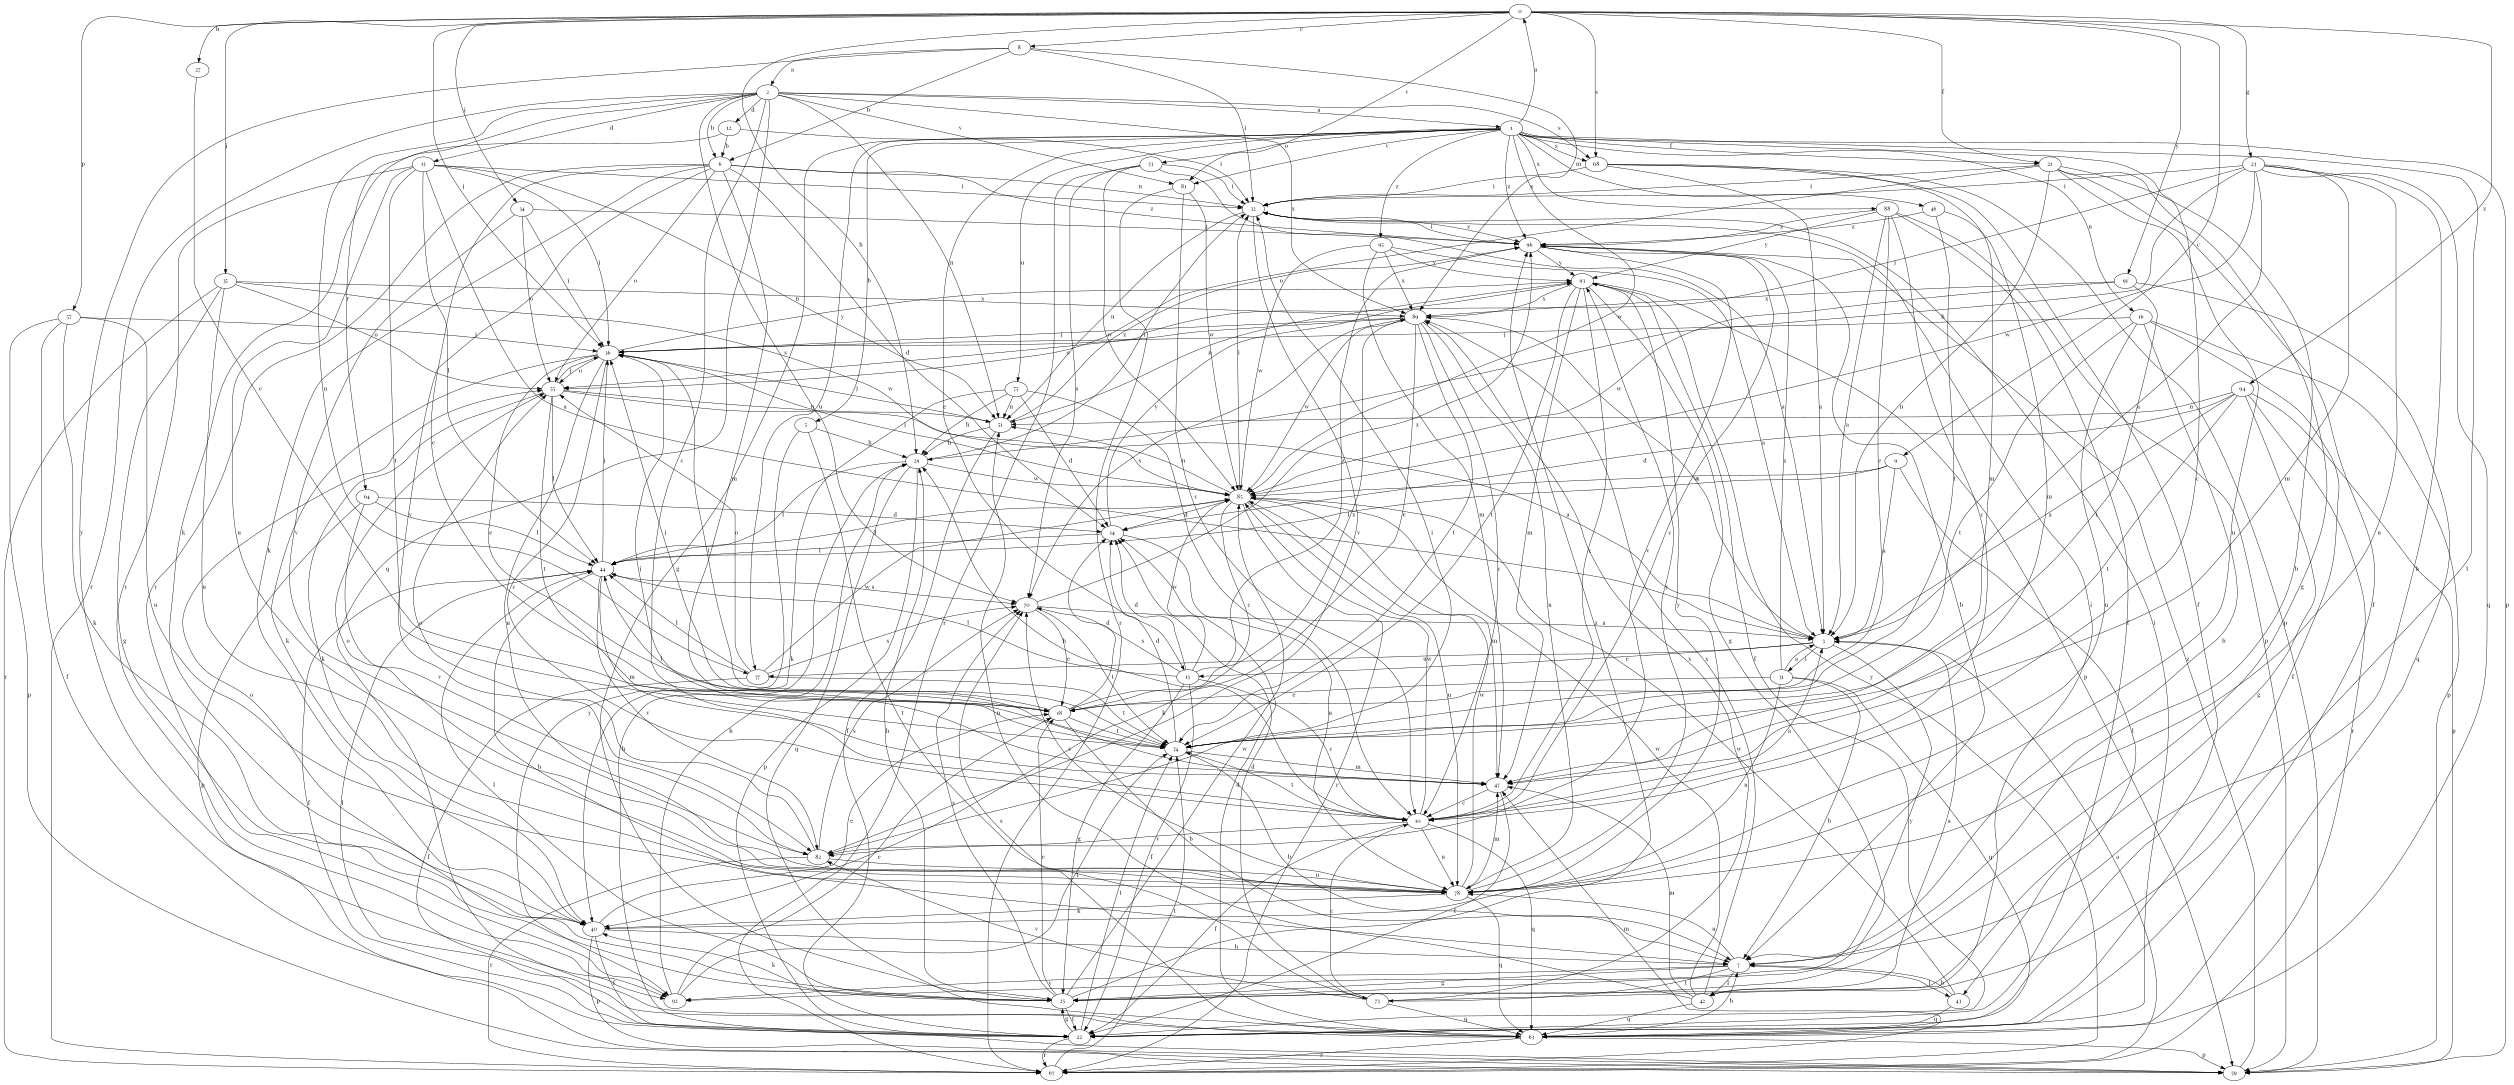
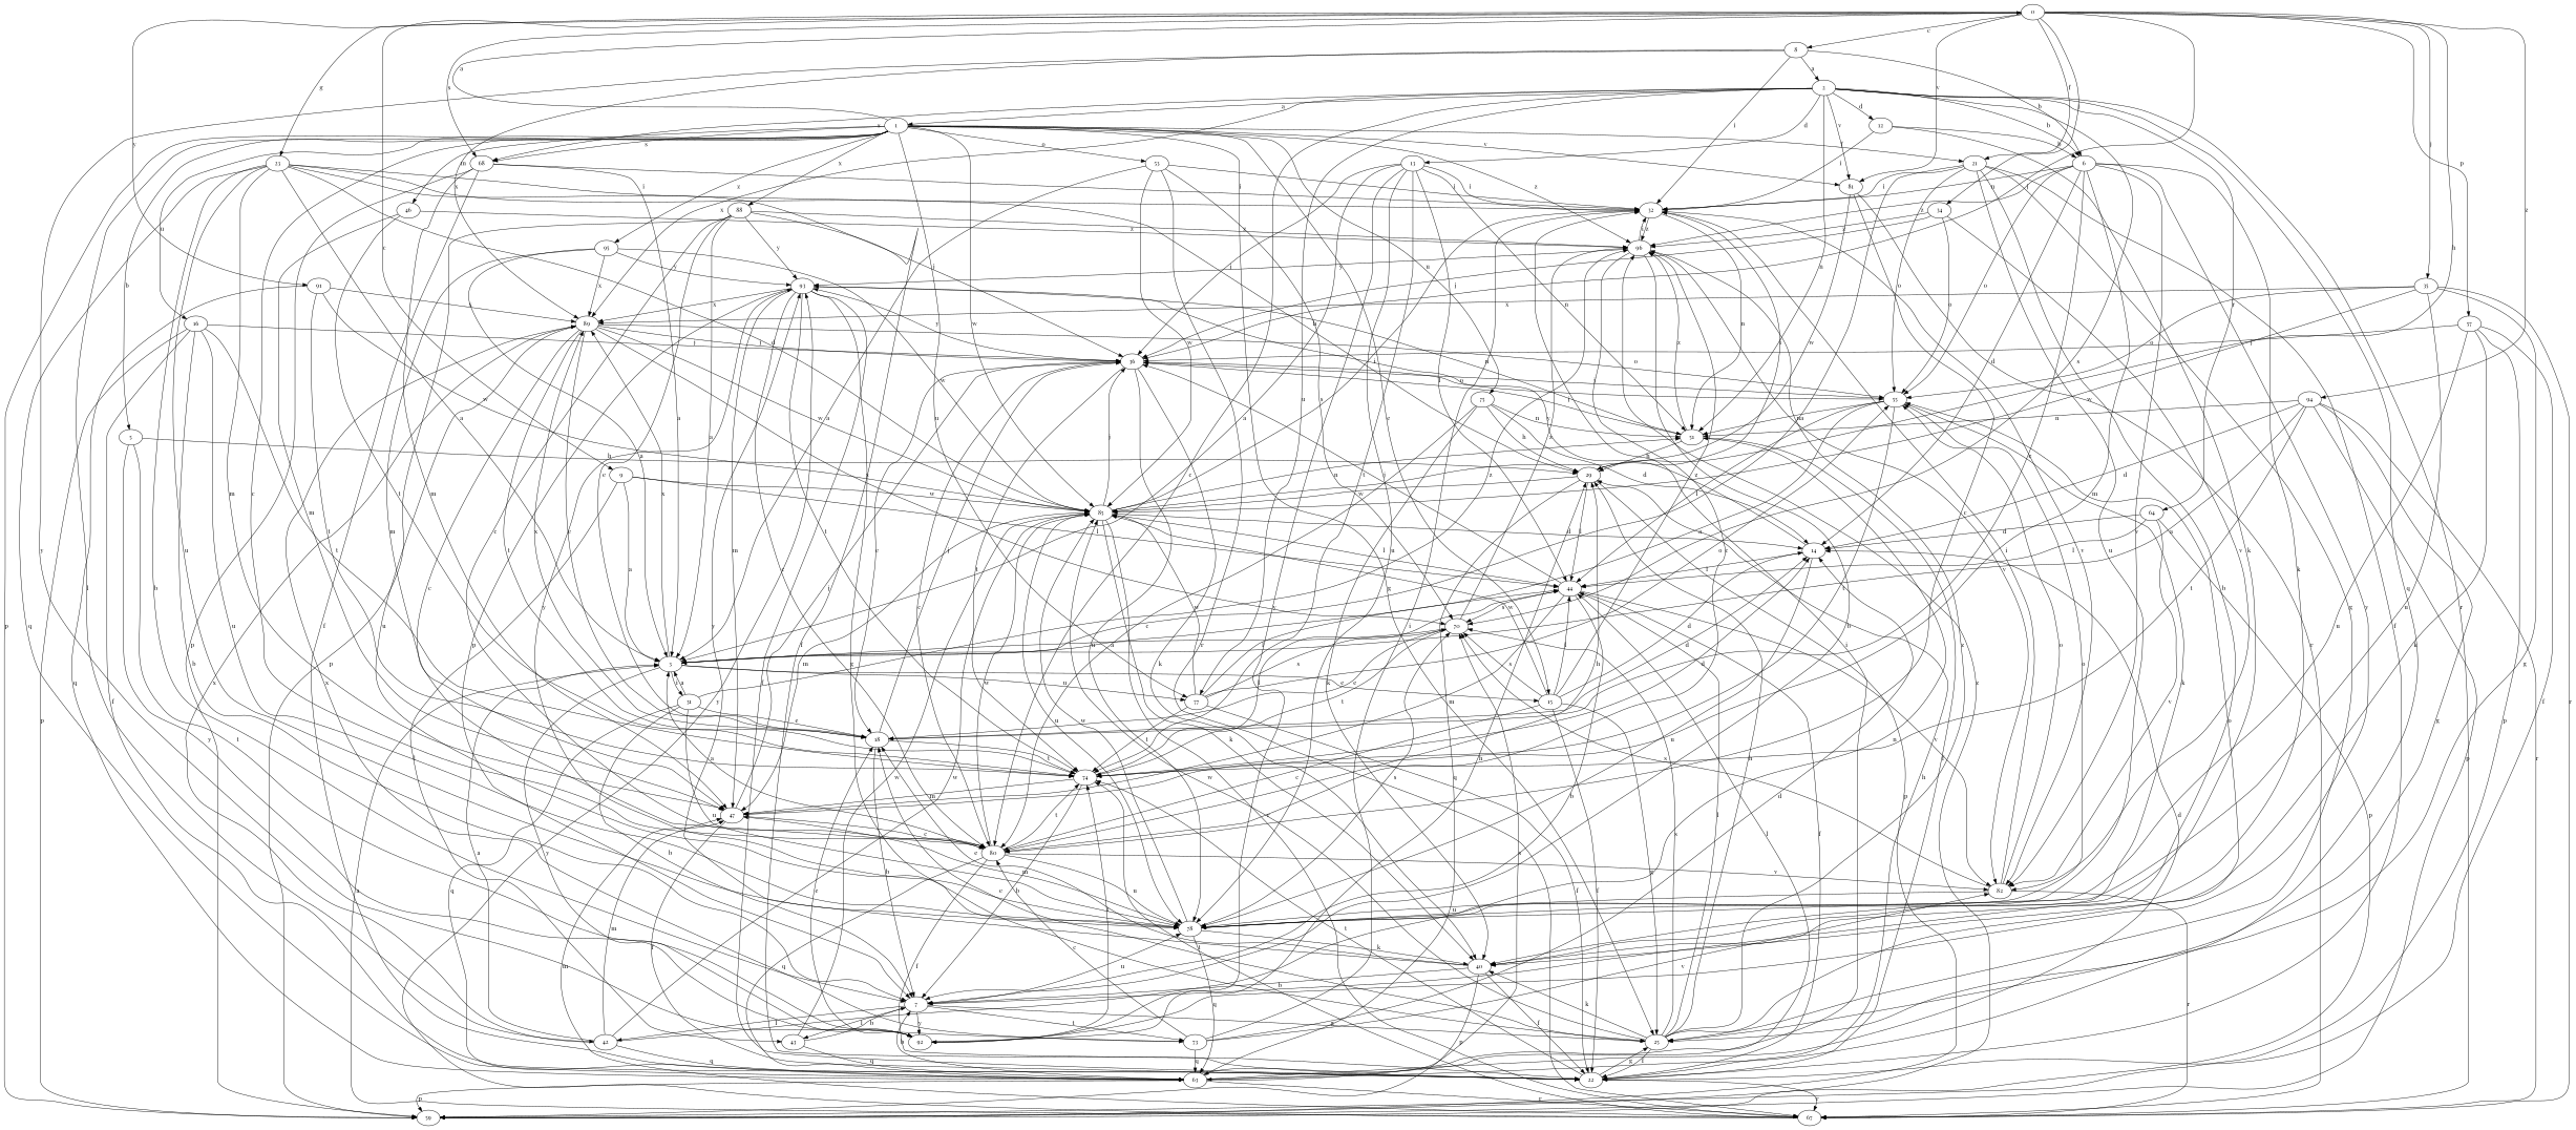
  strict digraph {
    fontname="Playfair Display"
    node [fontname="Playfair Display"]
    edge [fontname="Playfair Display"]
    0
    8
    9
    21
    23
-   27
    29
    34
    35
    36
    57
    68
    81
    91
    94
    2
    6
    89
    92
    32
    85
    3
    43
    44
    25
    55
    7
    78
    22
    63
    47
    18
    59
    96
    82
    67
-   10
+   10 [label=80]
    40
    74
    93
    51
    14
    1
    5
    15
    42
    46
    53
    75
    n50 [label=16]
    77
    88
    95
    73
    70
    12
    13
    64
    31
    0 -> 8 [label=c]
    0 -> 9 [label=c]
    0 -> 21 [label=f]
    0 -> 23 [label=g]
-   0 -> 27 [label=h]
    0 -> 29 [label=h]
    0 -> 34 [label=j]
    0 -> 35 [label=j]
    0 -> 36 [label=j]
    0 -> 57 [label=p]
    0 -> 68 [label=s]
    0 -> 81 [label=v]
    0 -> 91 [label=y]
    0 -> 94 [label=z]
    8 -> 2 [label=a]
    8 -> 6 [label=b]
    8 -> 89 [label=x]
    8 -> 92 [label=y]
    8 -> 32 [label=i]
    9 -> 85 [label=w]
    9 -> 3 [label=a]
    9 -> 43 [label=l]
    9 -> 44 [label=l]
    21 -> 32 [label=i]
-   21 -> 3 [label=n]
+   21 -> 3 [label=a]
    21 -> 25 [label=g]
    21 -> 55 [label=o]
    21 -> 7 [label=b]
    21 -> 78 [label=u]
    21 -> 22 [label=f]
    23 -> 29 [label=h]
    23 -> 36 [label=j]
    23 -> 32 [label=i]
-   23 -> 85 [label=w]
+   23 -> 85 [label=d]
    23 -> 3 [label=a]
    23 -> 7 [label=b]
    23 -> 78 [label=u]
    23 -> 63 [label=q]
    23 -> 47 [label=m]
-   27 -> 18 [label=e]
    29 -> 32 [label=i]
    29 -> 85 [label=w]
    29 -> 44 [label=l]
    29 -> 63 [label=q]
    29 -> 59 [label=p]
    34 -> 36 [label=j]
    34 -> 55 [label=o]
    34 -> 96 [label=z]
    34 -> 82 [label=v]
    35 -> 89 [label=x]
    35 -> 85 [label=w]
    35 -> 25 [label=g]
    35 -> 55 [label=o]
    35 -> 78 [label=u]
    35 -> 67 [label=r]
    36 -> 55 [label=o]
    36 -> 78 [label=u]
    36 -> 18 [label=e]
    36 -> 10 [label=c]
    36 -> 40 [label=k]
    36 -> 74 [label=t]
    36 -> 93 [label=y]
    57 -> 36 [label=j]
    57 -> 78 [label=u]
    57 -> 22 [label=f]
    57 -> 59 [label=p]
    57 -> 40 [label=k]
    68 -> 32 [label=i]
    68 -> 3 [label=a]
    68 -> 22 [label=f]
    68 -> 47 [label=m]
    68 -> 59 [label=p]
    81 -> 85 [label=w]
    81 -> 67 [label=r]
    81 -> 10 [label=c]
    91 -> 89 [label=x]
    91 -> 85 [label=w]
    91 -> 63 [label=q]
    91 -> 74 [label=t]
    94 -> 3 [label=a]
    94 -> 25 [label=g]
    94 -> 59 [label=p]
    94 -> 67 [label=r]
    94 -> 74 [label=t]
    94 -> 51 [label=n]
    94 -> 14 [label=d]
    2 -> 68 [label=s]
    2 -> 81 [label=v]
    2 -> 6 [label=b]
    2 -> 89 [label=x]
    2 -> 63 [label=q]
    2 -> 67 [label=r]
    2 -> 10 [label=c]
    2 -> 51 [label=n]
    2 -> 1 [label=a]
    2 -> 77 [label=u]
    2 -> 70 [label=s]
    2 -> 12 [label=d]
    2 -> 13 [label=d]
    2 -> 64 [label=r]
    6 -> 92 [label=y]
    6 -> 32 [label=n]
    6 -> 55 [label=o]
    6 -> 47 [label=m]
    6 -> 18 [label=e]
    6 -> 96 [label=z]
    6 -> 82 [label=v]
    6 -> 40 [label=k]
    6 -> 14 [label=d]
    89 -> 36 [label=j]
    89 -> 85 [label=w]
    89 -> 55 [label=o]
    89 -> 78 [label=u]
    89 -> 18 [label=e]
    89 -> 10 [label=c]
    89 -> 74 [label=t]
    89 -> 70 [label=s]
    92 -> 29 [label=h]
    92 -> 18 [label=e]
    92 -> 74 [label=t]
    32 -> 96 [label=z]
    32 -> 82 [label=v]
    32 -> 51 [label=n]
    85 -> 36 [label=j]
    85 -> 32 [label=i]
    85 -> 44 [label=l]
    85 -> 78 [label=u]
    85 -> 47 [label=m]
    85 -> 67 [label=r]
    85 -> 40 [label=k]
    85 -> 51 [label=n]
    85 -> 14 [label=d]
    3 -> 89 [label=x]
    3 -> 92 [label=y]
    3 -> 15 [label=e]
    3 -> 77 [label=u]
    3 -> 31 [label=i]
    43 -> 85 [label=w]
    43 -> 7 [label=b]
    43 -> 63 [label=q]
    44 -> 36 [label=j]
    44 -> 7 [label=b]
    44 -> 22 [label=f]
    44 -> 47 [label=m]
    44 -> 82 [label=v]
    44 -> 70 [label=s]
    25 -> 29 [label=h]
    25 -> 85 [label=w]
    25 -> 44 [label=l]
    25 -> 55 [label=o]
    25 -> 22 [label=f]
    25 -> 18 [label=e]
    25 -> 96 [label=z]
    25 -> 40 [label=k]
    25 -> 70 [label=s]
    55 -> 36 [label=j]
    55 -> 3 [label=a]
    55 -> 44 [label=l]
    55 -> 40 [label=k]
    55 -> 74 [label=t]
    55 -> 51 [label=n]
    7 -> 92 [label=y]
    7 -> 43 [label=l]
    7 -> 25 [label=g]
    7 -> 78 [label=u]
    7 -> 42 [label=l]
    7 -> 73 [label=t]
    78 -> 85 [label=w]
    78 -> 55 [label=o]
    78 -> 63 [label=q]
    78 -> 47 [label=m]
    78 -> 40 [label=k]
    78 -> 93 [label=y]
    78 -> 70 [label=s]
    22 -> 29 [label=h]
    22 -> 25 [label=g]
    22 -> 67 [label=r]
    22 -> 74 [label=t]
    63 -> 32 [label=i]
    63 -> 44 [label=l]
    63 -> 7 [label=b]
    63 -> 59 [label=p]
    63 -> 67 [label=r]
    63 -> 14 [label=d]
    63 -> 70 [label=s]
    47 -> 36 [label=j]
    47 -> 22 [label=f]
    47 -> 10 [label=c]
    18 -> 36 [label=j]
    18 -> 89 [label=x]
    18 -> 7 [label=b]
    18 -> 74 [label=t]
    18 -> 14 [label=d]
    59 -> 96 [label=z]
    96 -> 32 [label=i]
    96 -> 7 [label=b]
    96 -> 82 [label=v]
    96 -> 10 [label=c]
    96 -> 93 [label=y]
    82 -> 32 [label=i]
    82 -> 55 [label=o]
    82 -> 78 [label=u]
    82 -> 67 [label=r]
    82 -> 70 [label=s]
    67 -> 3 [label=a]
    67 -> 47 [label=m]
    67 -> 74 [label=t]
    67 -> 93 [label=y]
    10 -> 29 [label=h]
    10 -> 85 [label=w]
    10 -> 3 [label=a]
    10 -> 78 [label=u]
    10 -> 22 [label=f]
    10 -> 63 [label=q]
    10 -> 82 [label=v]
    10 -> 74 [label=t]
    40 -> 7 [label=b]
    40 -> 22 [label=f]
    40 -> 18 [label=e]
    40 -> 59 [label=p]
    40 -> 93 [label=y]
    74 -> 44 [label=l]
    74 -> 7 [label=b]
    74 -> 47 [label=m]
    74 -> 14 [label=d]
    93 -> 89 [label=x]
    93 -> 25 [label=g]
    93 -> 22 [label=f]
    93 -> 47 [label=m]
-   93 -> 59 [label=p]
+   93 -> 7 [label=p]
    93 -> 10 [label=c]
    93 -> 74 [label=t]
    93 -> 51 [label=n]
    51 -> 29 [label=h]
    51 -> 36 [label=j]
    51 -> 22 [label=f]
    51 -> 96 [label=z]
    14 -> 44 [label=l]
    14 -> 78 [label=u]
    14 -> 93 [label=y]
    1 -> 0 [label=a]
    1 -> 21 [label=f]
    1 -> 68 [label=s]
    1 -> 81 [label=v]
    1 -> 85 [label=w]
    1 -> 25 [label=g]
    1 -> 59 [label=p]
    1 -> 96 [label=z]
    1 -> 10 [label=c]
    1 -> 5 [label=b]
    1 -> 15 [label=e]
    1 -> 42 [label=l]
    1 -> 46 [label=m]
    1 -> 53 [label=o]
    1 -> 75 [label=u]
    1 -> n50 [label=u]
    1 -> 77 [label=u]
    1 -> 88 [label=x]
    1 -> 95 [label=z]
    5 -> 29 [label=h]
    5 -> 92 [label=y]
    5 -> 73 [label=t]
    15 -> 85 [label=w]
    15 -> 44 [label=l]
    15 -> 25 [label=g]
    15 -> 22 [label=f]
    15 -> 96 [label=z]
    15 -> 10 [label=c]
    15 -> 14 [label=d]
    15 -> 70 [label=s]
    42 -> 89 [label=x]
    42 -> 85 [label=w]
    42 -> 3 [label=a]
    42 -> 63 [label=q]
    42 -> 47 [label=m]
    42 -> 51 [label=n]
    46 -> 47 [label=m]
    46 -> 96 [label=z]
    46 -> 74 [label=t]
    53 -> 32 [label=i]
    53 -> 85 [label=w]
    53 -> 3 [label=a]
    53 -> 67 [label=r]
    53 -> 70 [label=s]
    75 -> 29 [label=h]
    75 -> 10 [label=c]
    75 -> 40 [label=k]
    75 -> 51 [label=n]
    75 -> 14 [label=d]
    n50 -> 36 [label=j]
    n50 -> 7 [label=b]
    n50 -> 78 [label=u]
    n50 -> 22 [label=f]
    n50 -> 59 [label=p]
    n50 -> 74 [label=t]
    77 -> 85 [label=w]
    77 -> 44 [label=l]
    77 -> 55 [label=o]
    77 -> 22 [label=f]
    77 -> 74 [label=t]
    77 -> 70 [label=s]
    88 -> 3 [label=a]
    88 -> 22 [label=f]
    88 -> 18 [label=e]
    88 -> 59 [label=p]
    88 -> 96 [label=z]
    88 -> 10 [label=c]
    88 -> 93 [label=y]
    95 -> 89 [label=x]
    95 -> 85 [label=w]
    95 -> 3 [label=a]
    95 -> 47 [label=m]
    95 -> 93 [label=y]
    73 -> 89 [label=x]
    73 -> 32 [label=i]
    73 -> 63 [label=q]
    73 -> 82 [label=v]
    73 -> 10 [label=c]
    73 -> 14 [label=d]
    70 -> 3 [label=a]
    70 -> 18 [label=e]
    70 -> 96 [label=z]
    70 -> 74 [label=t]
    12 -> 6 [label=b]
    12 -> 32 [label=i]
    12 -> 40 [label=k]
    13 -> 36 [label=j]
    13 -> 92 [label=y]
    13 -> 32 [label=i]
    13 -> 3 [label=a]
    13 -> 44 [label=l]
    13 -> 78 [label=u]
    13 -> 74 [label=t]
    13 -> 51 [label=n]
    64 -> 44 [label=l]
    64 -> 59 [label=p]
    64 -> 82 [label=v]
    64 -> 14 [label=d]
    31 -> 3 [label=a]
    31 -> 7 [label=b]
    31 -> 78 [label=u]
    31 -> 63 [label=q]
    31 -> 18 [label=e]
    31 -> 96 [label=z]
  }
